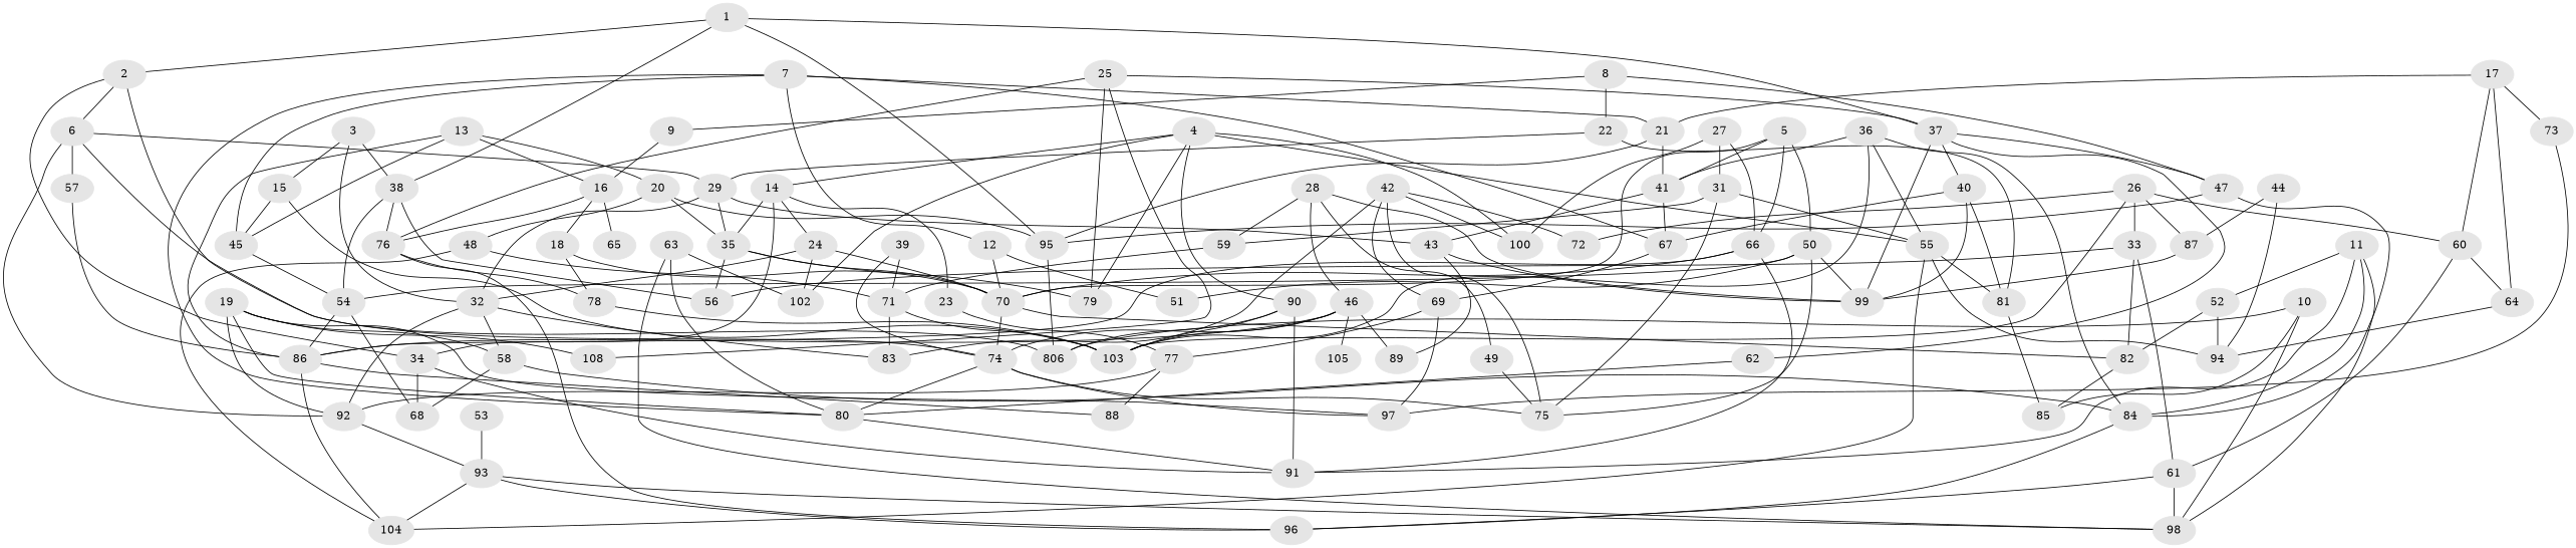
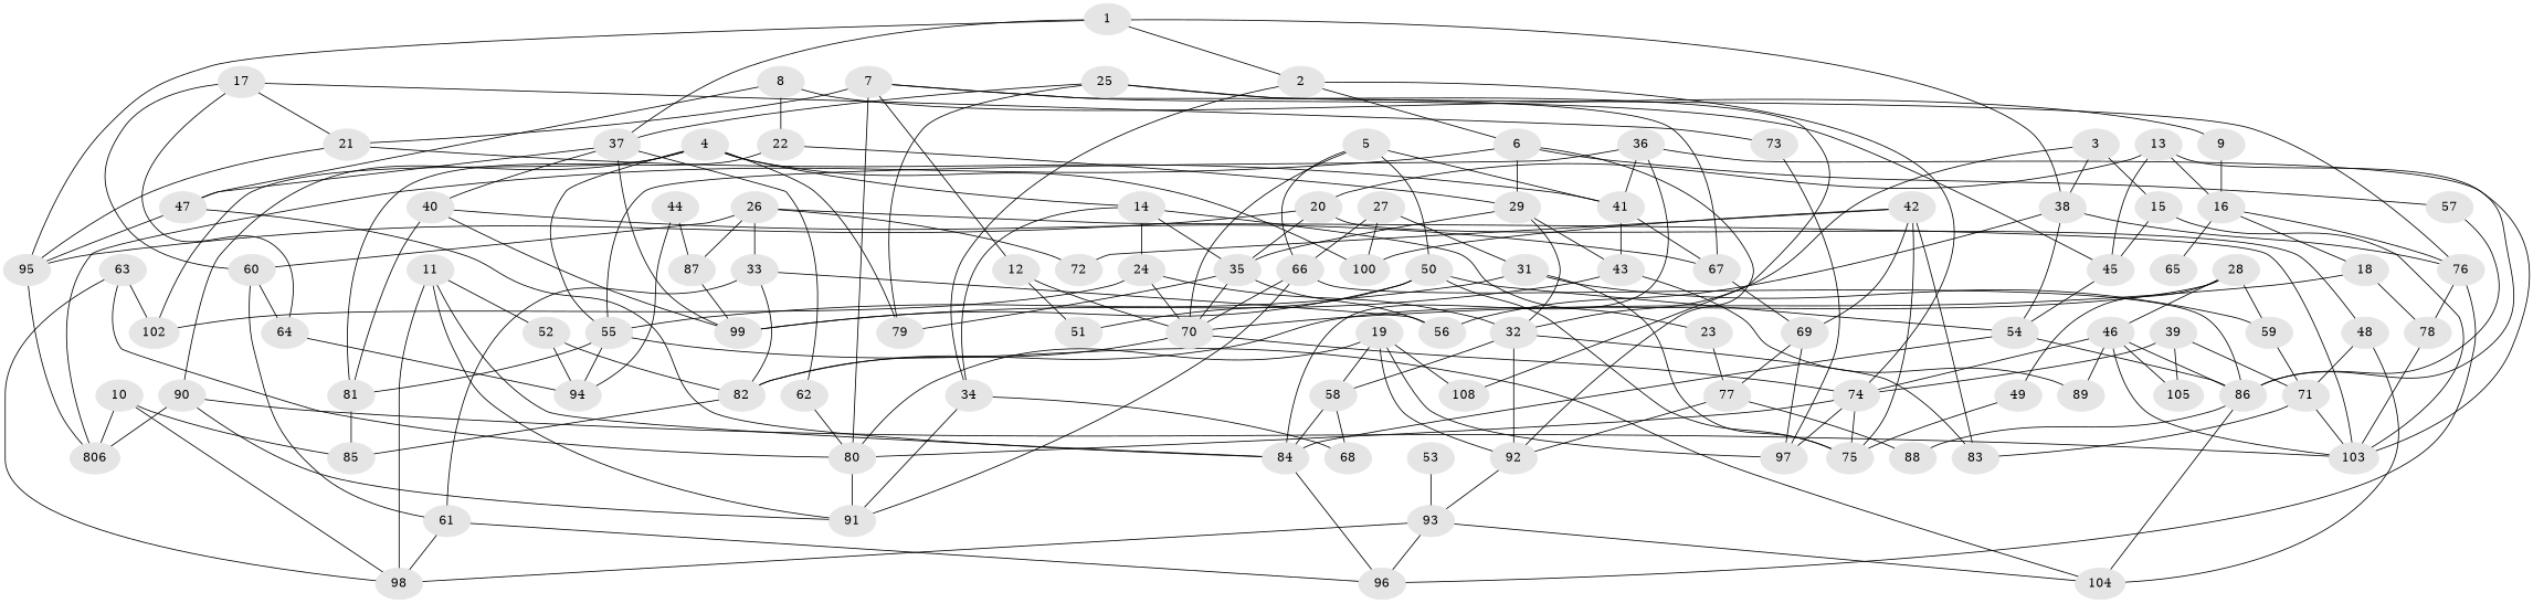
  graph {
    node [color=gray90 style=filled]
    1
    2
    37
    38
    95
    6
    34
    74
    47
    40
    62
    99
    76
    56
    54
    n16 [label=806]
    29
    57
    92
    91
    68
    80
    97
    75
    3
    15
    32
    45
    103
    58
    83
    4
    14
    55
    79
    90
    100
    102
    23
    24
    35
    81
    94
    104
    5
    41
    50
    66
    70
    67
    43
    51
    86
    82
    93
    7
    12
    21
    69
    8
    9
    22
    16
    84
    18
    65
    10
    85
    98
    11
    52
    96
    13
    20
    48
    88
    77
    78
    17
    60
    64
    73
    61
    19
    n85 [label=108]
    71
    25
    26
    33
    72
    87
    27
    31
    59
    28
    46
    49
    105
    89
    53
    36
    39
    42
    44
    63
    1 -- 2
    1 -- 37
    1 -- 38
    1 -- 95
    2 -- 6
    2 -- 34
    2 -- 74
    37 -- 47
    37 -- 40
    37 -- 62
    37 -- 99
    38 -- 76
    38 -- 56
    38 -- 54
    95 -- n16
    6 -- n16
    6 -- 29
    6 -- 57
    6 -- 92
    34 -- 91
    34 -- 68
    74 -- 80
    74 -- 97
    74 -- 75
    47 -- 95
    47 -- 84
    40 -- 99
    40 -- 81
    40 -- 67
    62 -- 80
    76 -- 96
    76 -- 78
    54 -- 86
-   54 -- 68
+   54 -- 84
    29 -- 32
    29 -- 35
    29 -- 43
    57 -- 86
    92 -- 93
    80 -- 91
    3 -- 38
    3 -- 15
    3 -- 32
    15 -- 45
    15 -- 103
    32 -- 92
    32 -- 58
    32 -- 83
    45 -- 54
    58 -- 68
    58 -- 84
    4 -- 14
    4 -- 55
    4 -- 79
    4 -- 90
    4 -- 100
    4 -- 102
    14 -- 34
    14 -- 23
    14 -- 24
    14 -- 35
    55 -- 81
    55 -- 94
    55 -- 104
    90 -- n16
    90 -- 91
    90 -- 103
    23 -- 77
    24 -- 32
    24 -- 102
    24 -- 70
    35 -- 56
    35 -- 79
    35 -- 70
    81 -- 85
    5 -- 41
    5 -- 50
    5 -- 66
    5 -- 70
    41 -- 67
    41 -- 43
    50 -- 99
    50 -- 54
    50 -- 75
    50 -- 51
    66 -- 91
    66 -- 70
    66 -- 86
    70 -- 74
    70 -- 82
    67 -- 69
    43 -- 99
    43 -- 89
    86 -- 104
    86 -- 88
    82 -- 85
    93 -- 104
    93 -- 98
    93 -- 96
    7 -- 80
    7 -- 45
    7 -- 67
    7 -- 12
    7 -- 21
    12 -- 70
    12 -- 51
    21 -- 95
    21 -- 41
    69 -- 97
    69 -- 77
    8 -- 47
    8 -- 9
    8 -- 22
    9 -- 16
    22 -- 29
    22 -- 81
    16 -- 76
    16 -- 18
    16 -- 65
    84 -- 96
    18 -- 70
    18 -- 78
    10 -- n16
    10 -- 85
    10 -- 98
    11 -- 91
    11 -- 84
    11 -- 98
    11 -- 52
    52 -- 94
    52 -- 82
    13 -- 45
    13 -- 86
    13 -- 16
    13 -- 20
    20 -- 95
    20 -- 35
    20 -- 48
    48 -- 104
    48 -- 71
    77 -- 92
    77 -- 88
    78 -- 103
    17 -- 21
    17 -- 60
    17 -- 64
    17 -- 73
    60 -- 64
    60 -- 61
    64 -- 94
    73 -- 97
    61 -- 98
    61 -- 96
    19 -- 92
    19 -- 80
    19 -- 97
    19 -- 58
    19 -- n85
    71 -- 103
    71 -- 83
    25 -- 37
    25 -- 76
    25 -- 79
    25 -- n85
    26 -- 103
    26 -- 60
    26 -- 33
    26 -- 72
    26 -- 87
    33 -- 56
    33 -- 82
    33 -- 61
    87 -- 99
    27 -- 100
    27 -- 66
    27 -- 31
    31 -- 75
    31 -- 55
    31 -- 59
    59 -- 71
-   28 -- 99
+   28 -- 82
    28 -- 59
    28 -- 46
    28 -- 49
    46 -- 74
    46 -- 103
    46 -- 86
    46 -- 105
    46 -- 89
    49 -- 75
    53 -- 93
    36 -- 103
    36 -- 55
    36 -- 41
    36 -- 84
    39 -- 74
    39 -- 71
+   39 -- 105
    42 -- 75
    42 -- 83
    42 -- 100
    42 -- 69
    42 -- 72
    44 -- 94
    44 -- 87
    63 -- 80
    63 -- 102
    63 -- 98
  }
